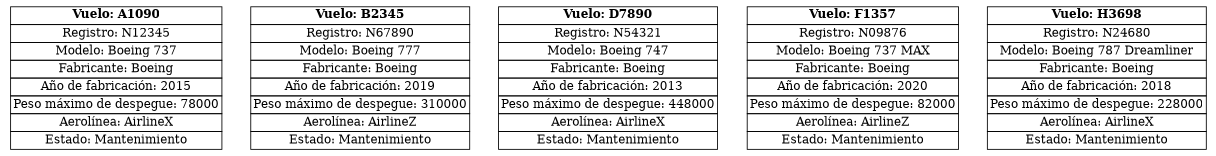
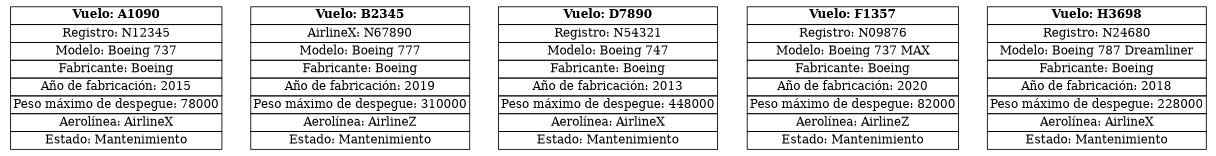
  digraph {
    rankdir=TB
    node [shape=plaintext]
    n1 [label=< <table border="0" cellborder="1" cellspacing="0"> <tr><td align="center"><b>Vuelo: A1090</b></td></tr> <tr><td>Registro: N12345</td></tr> <tr><td>Modelo: Boeing 737</td></tr> <tr><td>Fabricante: Boeing</td></tr> <tr><td>Año de fabricación: 2015</td></tr> <tr><td>Peso máximo de despegue: 78000</td></tr> <tr><td>Aerolínea: AirlineX</td></tr> <tr><td>Estado: Mantenimiento</td></tr> </table> >]
-   n2 [label=< <table border="0" cellborder="1" cellspacing="0"> <tr><td align="center"><b>Vuelo: B2345</b></td></tr> <tr><td>Registro: N67890</td></tr> <tr><td>Modelo: Boeing 777</td></tr> <tr><td>Fabricante: Boeing</td></tr> <tr><td>Año de fabricación: 2019</td></tr> <tr><td>Peso máximo de despegue: 310000</td></tr> <tr><td>Aerolínea: AirlineZ</td></tr> <tr><td>Estado: Mantenimiento</td></tr> </table> >]
+   n2 [label=< <table border="0" cellborder="1" cellspacing="0"> <tr><td align="center"><b>Vuelo: B2345</b></td></tr> <tr><td>AirlineX: N67890</td></tr> <tr><td>Modelo: Boeing 777</td></tr> <tr><td>Fabricante: Boeing</td></tr> <tr><td>Año de fabricación: 2019</td></tr> <tr><td>Peso máximo de despegue: 310000</td></tr> <tr><td>Aerolínea: AirlineZ</td></tr> <tr><td>Estado: Mantenimiento</td></tr> </table> >]
    n3 [label=< <table border="0" cellborder="1" cellspacing="0"> <tr><td align="center"><b>Vuelo: D7890</b></td></tr> <tr><td>Registro: N54321</td></tr> <tr><td>Modelo: Boeing 747</td></tr> <tr><td>Fabricante: Boeing</td></tr> <tr><td>Año de fabricación: 2013</td></tr> <tr><td>Peso máximo de despegue: 448000</td></tr> <tr><td>Aerolínea: AirlineX</td></tr> <tr><td>Estado: Mantenimiento</td></tr> </table> >]
    n4 [label=< <table border="0" cellborder="1" cellspacing="0"> <tr><td align="center"><b>Vuelo: F1357</b></td></tr> <tr><td>Registro: N09876</td></tr> <tr><td>Modelo: Boeing 737 MAX</td></tr> <tr><td>Fabricante: Boeing</td></tr> <tr><td>Año de fabricación: 2020</td></tr> <tr><td>Peso máximo de despegue: 82000</td></tr> <tr><td>Aerolínea: AirlineZ</td></tr> <tr><td>Estado: Mantenimiento</td></tr> </table> >]
    n5 [label=< <table border="0" cellborder="1" cellspacing="0"> <tr><td align="center"><b>Vuelo: H3698</b></td></tr> <tr><td>Registro: N24680</td></tr> <tr><td>Modelo: Boeing 787 Dreamliner</td></tr> <tr><td>Fabricante: Boeing</td></tr> <tr><td>Año de fabricación: 2018</td></tr> <tr><td>Peso máximo de despegue: 228000</td></tr> <tr><td>Aerolínea: AirlineX</td></tr> <tr><td>Estado: Mantenimiento</td></tr> </table> >]
  }
